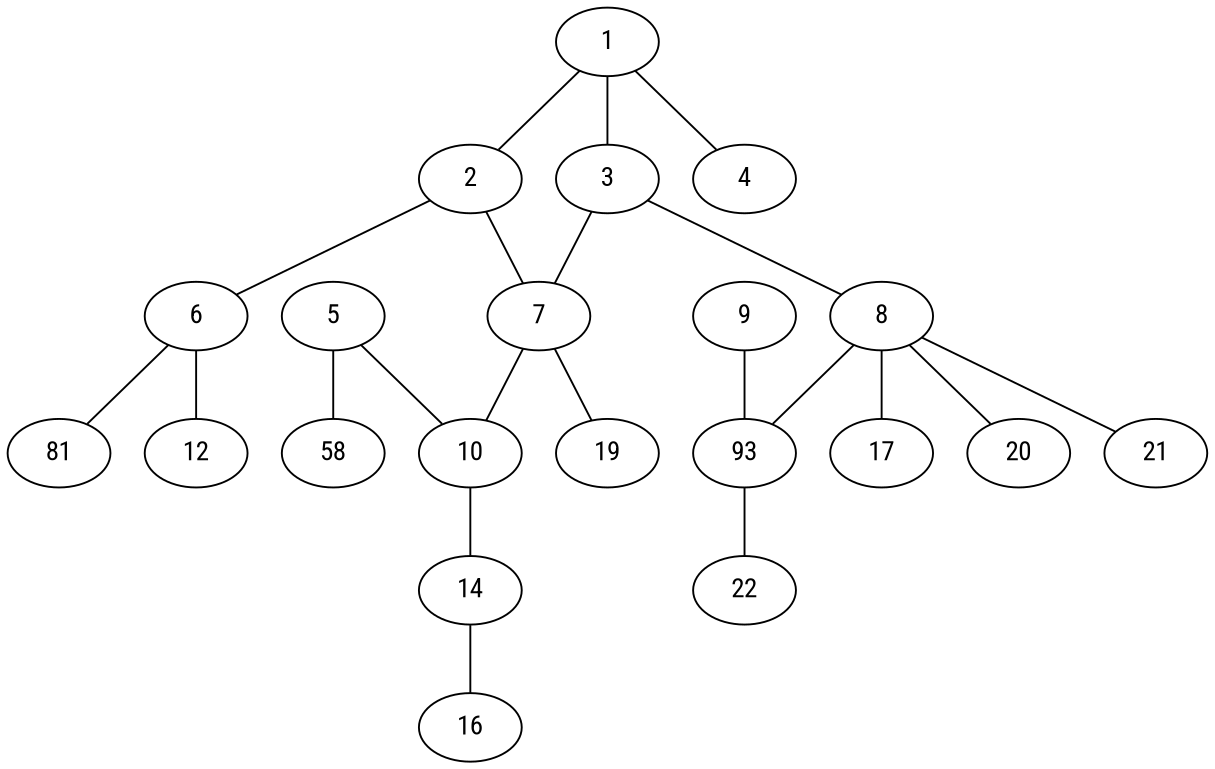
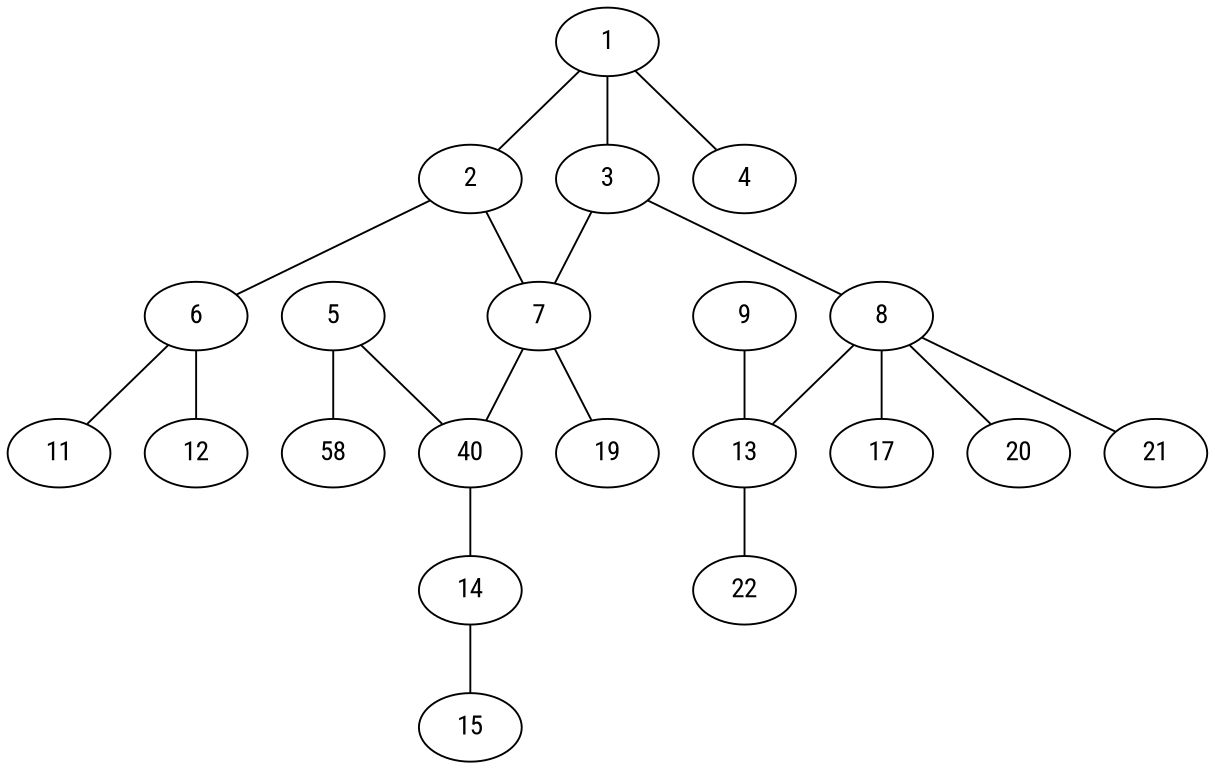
  graph {
    fontname="Roboto Condensed"
    node [chem=C fontname="Roboto Condensed"]
    edge [fontname="Roboto Condensed" valence=1]
    1
    2
    3
    4
    6 [chem=N]
    7
    8
    5
-   10
+   10 [label=40]
    n10 [chem=H label=58]
-   11 [chem=O label=81]
+   11 [chem=O]
    12 [chem=O]
    19 [chem=H]
    17 [chem=H]
-   13 [label=93]
+   13
    20 [chem=H]
    21 [chem=H]
    9
    14 [chem=N]
    22 [chem=H]
-   15 [chem=O label=16]
+   15 [chem=O]
    1 -- 2 [valence=2]
    1 -- 3
    1 -- 4
    2 -- 6
    2 -- 7
    3 -- 7 [valence=2]
    3 -- 8
    6 -- 11 [valence=2]
    6 -- 12
    7 -- 10
    7 -- 19
    8 -- 17
    8 -- 13 [valence=2]
    8 -- 20
    8 -- 21
    5 -- 10 [valence=2]
    5 -- n10
    10 -- 14
    13 -- 22
    9 -- 13
    14 -- 15 [valence=2]
  }
